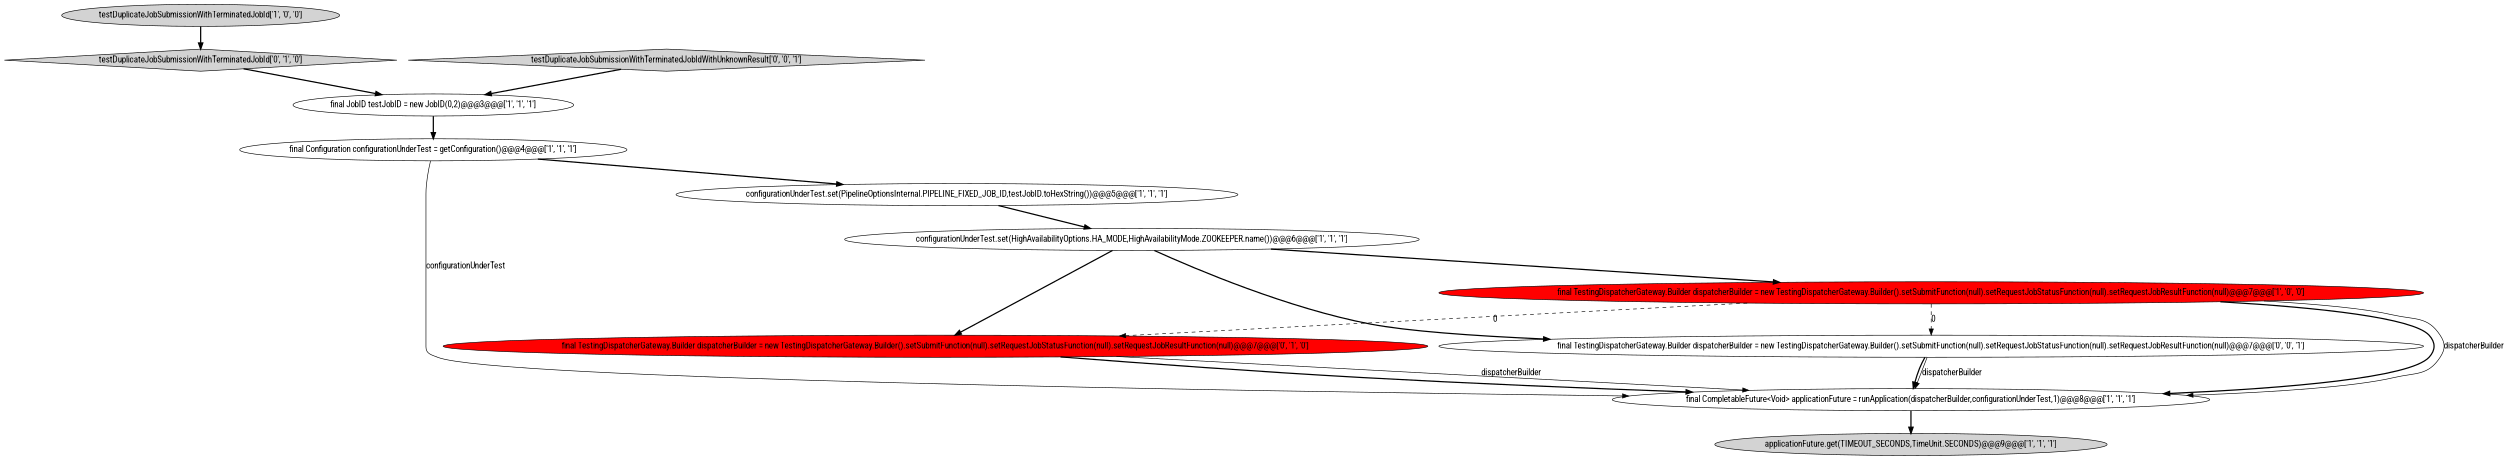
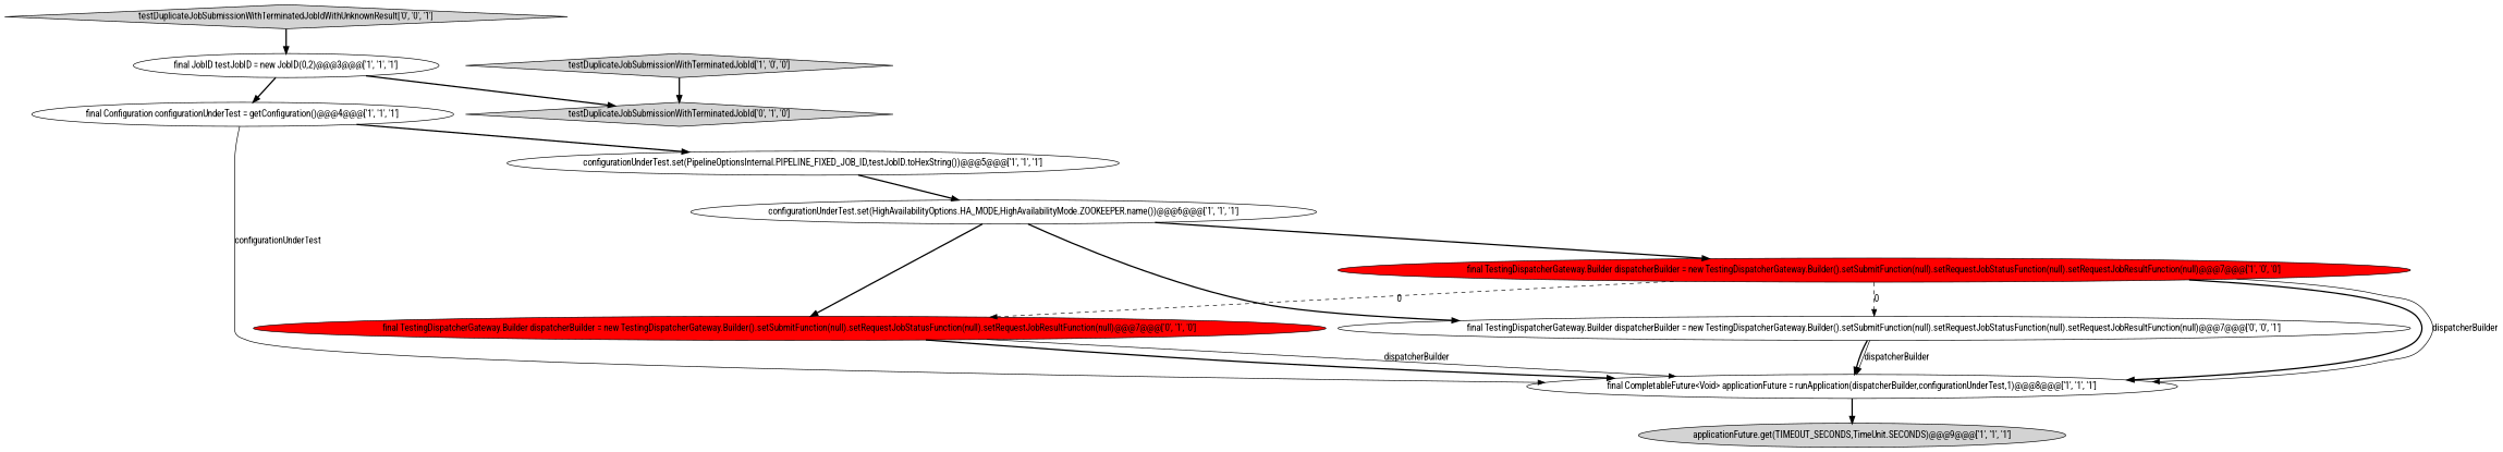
  digraph {
    fontname="Roboto Condensed"
    node [fillcolor=white fontname="Roboto Condensed" shape=ellipse style=filled]
    edge [fontname="Roboto Condensed" style=bold]
    n1 [fillcolor=lightgray label="applicationFuture.get(TIMEOUT_SECONDS,TimeUnit.SECONDS)@@@9@@@['1', '1', '1']"]
    n2 [label="final JobID testJobID = new JobID(0,2)@@@3@@@['1', '1', '1']"]
    n3 [label="final Configuration configurationUnderTest = getConfiguration()@@@4@@@['1', '1', '1']"]
    n4 [label="configurationUnderTest.set(PipelineOptionsInternal.PIPELINE_FIXED_JOB_ID,testJobID.toHexString())@@@5@@@['1', '1', '1']"]
    n5 [label="final CompletableFuture<Void> applicationFuture = runApplication(dispatcherBuilder,configurationUnderTest,1)@@@8@@@['1', '1', '1']"]
-   n6 [fillcolor=lightgray label="testDuplicateJobSubmissionWithTerminatedJobId['1', '0', '0']"]
+   n6 [fillcolor=lightgray label="testDuplicateJobSubmissionWithTerminatedJobId['1', '0', '0']" shape=diamond]
    n7 [fillcolor=lightgray label="testDuplicateJobSubmissionWithTerminatedJobId['0', '1', '0']" shape=diamond]
    n8 [label="configurationUnderTest.set(HighAvailabilityOptions.HA_MODE,HighAvailabilityMode.ZOOKEEPER.name())@@@6@@@['1', '1', '1']"]
    n9 [fillcolor=red label="final TestingDispatcherGateway.Builder dispatcherBuilder = new TestingDispatcherGateway.Builder().setSubmitFunction(null).setRequestJobStatusFunction(null).setRequestJobResultFunction(null)@@@7@@@['1', '0', '0']"]
    n10 [label="final TestingDispatcherGateway.Builder dispatcherBuilder = new TestingDispatcherGateway.Builder().setSubmitFunction(null).setRequestJobStatusFunction(null).setRequestJobResultFunction(null)@@@7@@@['0', '0', '1']"]
    n11 [fillcolor=red label="final TestingDispatcherGateway.Builder dispatcherBuilder = new TestingDispatcherGateway.Builder().setSubmitFunction(null).setRequestJobStatusFunction(null).setRequestJobResultFunction(null)@@@7@@@['0', '1', '0']"]
    n12 [fillcolor=lightgray label="testDuplicateJobSubmissionWithTerminatedJobIdWithUnknownResult['0', '0', '1']" shape=diamond]
    n2 -> n3
    n3 -> n4
    n3 -> n5 [label=configurationUnderTest style=solid]
    n4 -> n8
    n5 -> n1
    n6 -> n7
-   n7 -> n2
+   n2 -> n7
    n8 -> n9
    n8 -> n10
    n8 -> n11
    n9 -> n5
    n9 -> n5 [label=dispatcherBuilder style=solid]
    n9 -> n10 [label=0 style=dashed]
    n9 -> n11 [label=0 style=dashed]
    n10 -> n5 [label=dispatcherBuilder style=solid]
    n10 -> n5
    n11 -> n5 [label=dispatcherBuilder style=solid]
    n11 -> n5
    n12 -> n2
  }
